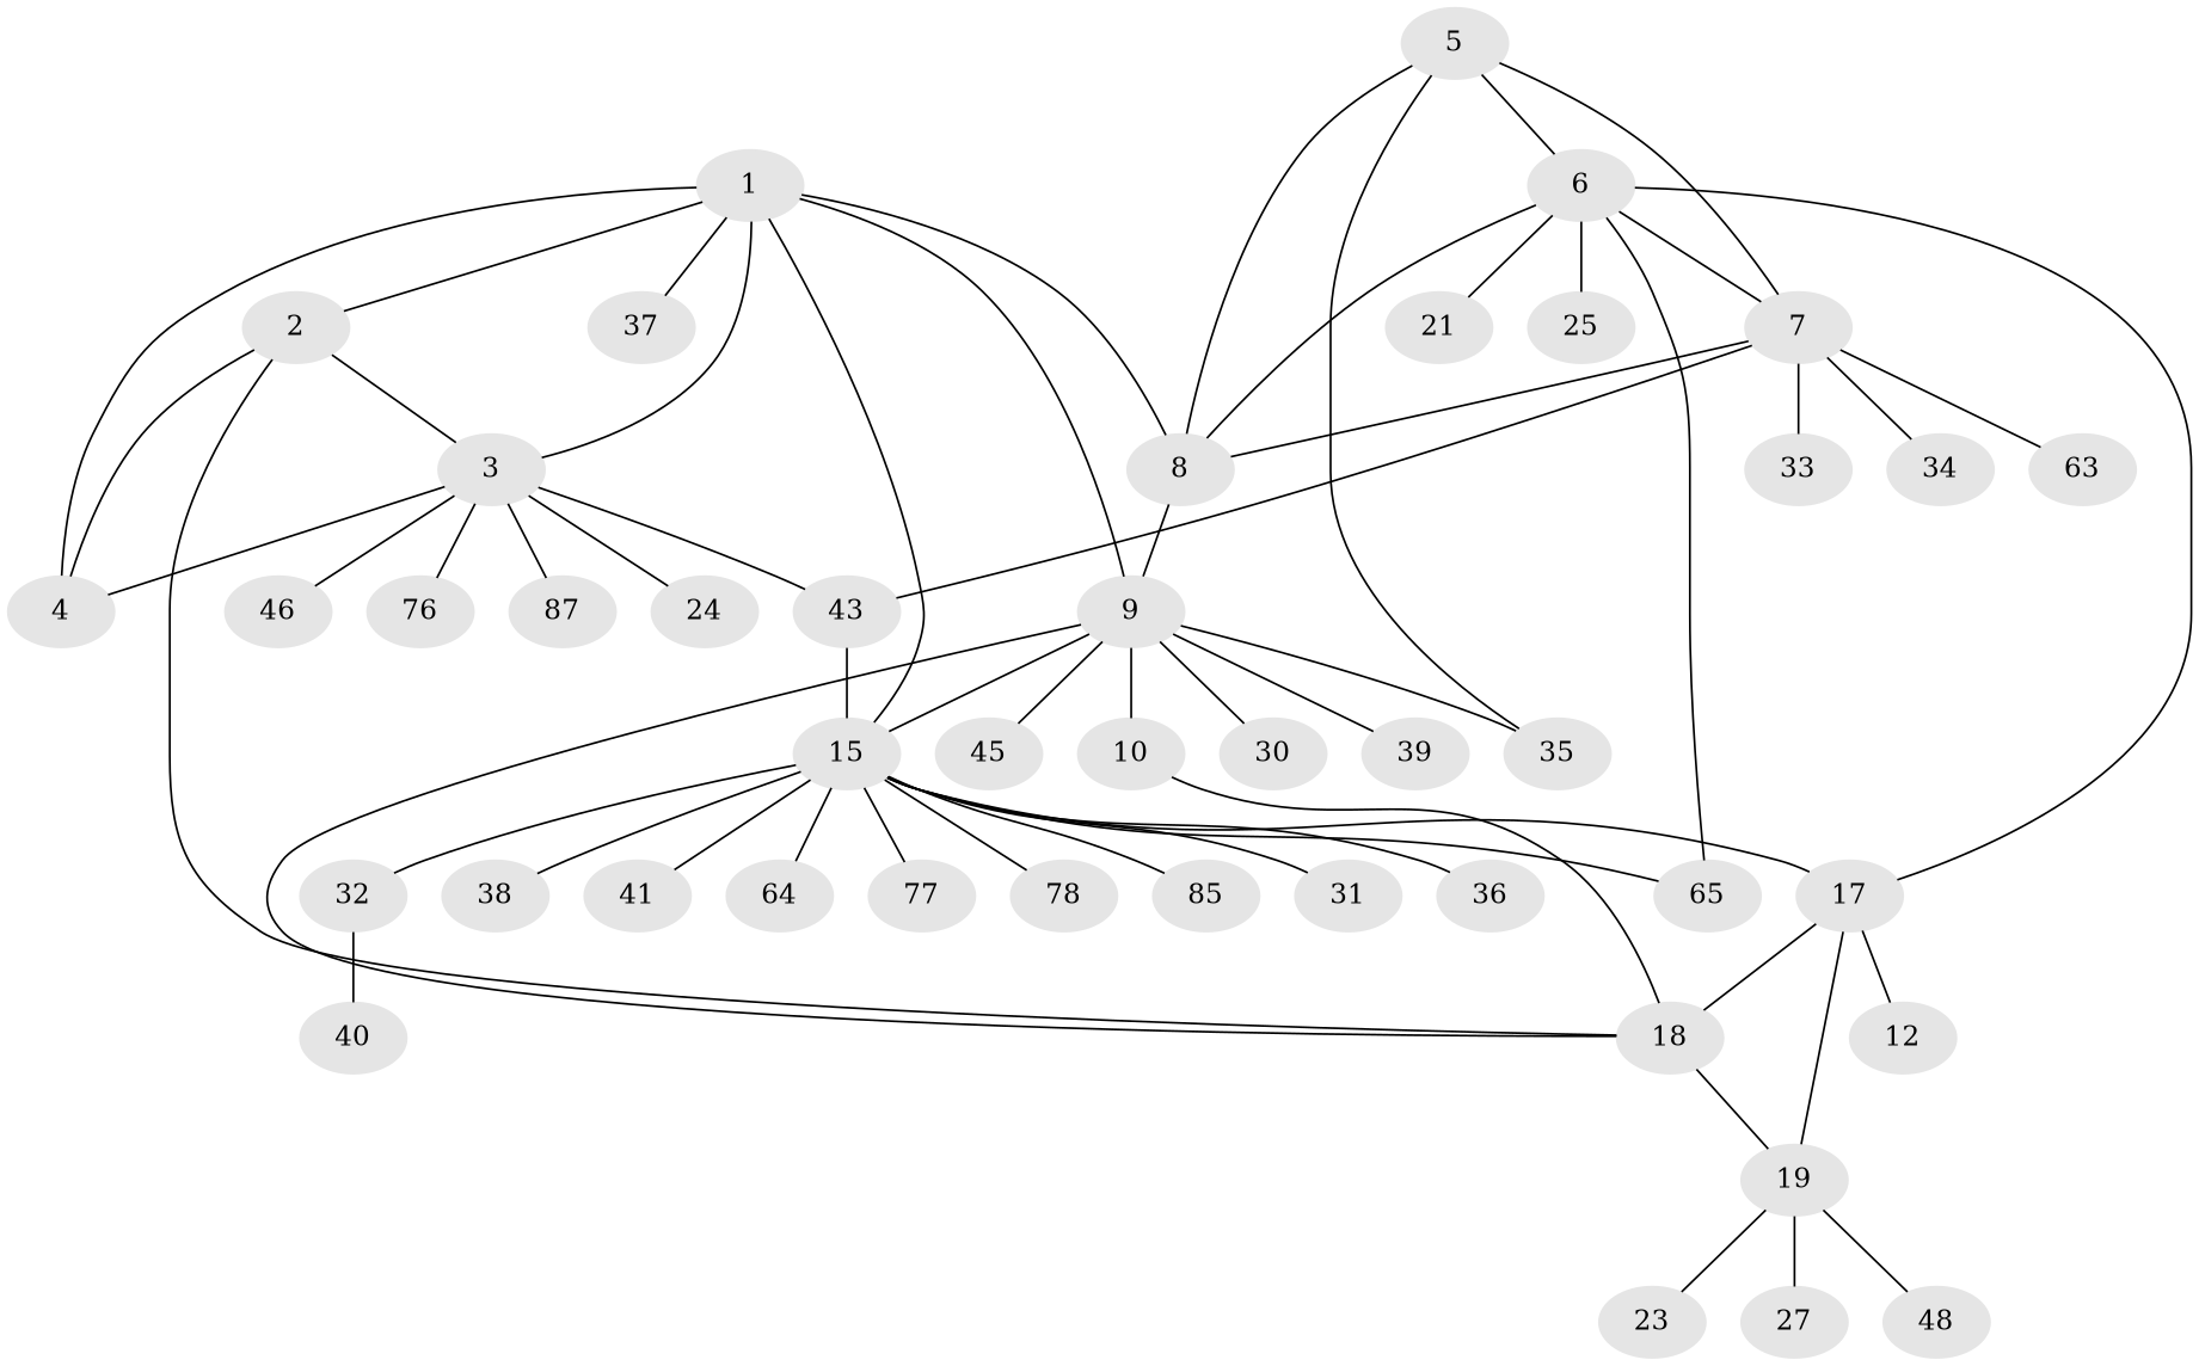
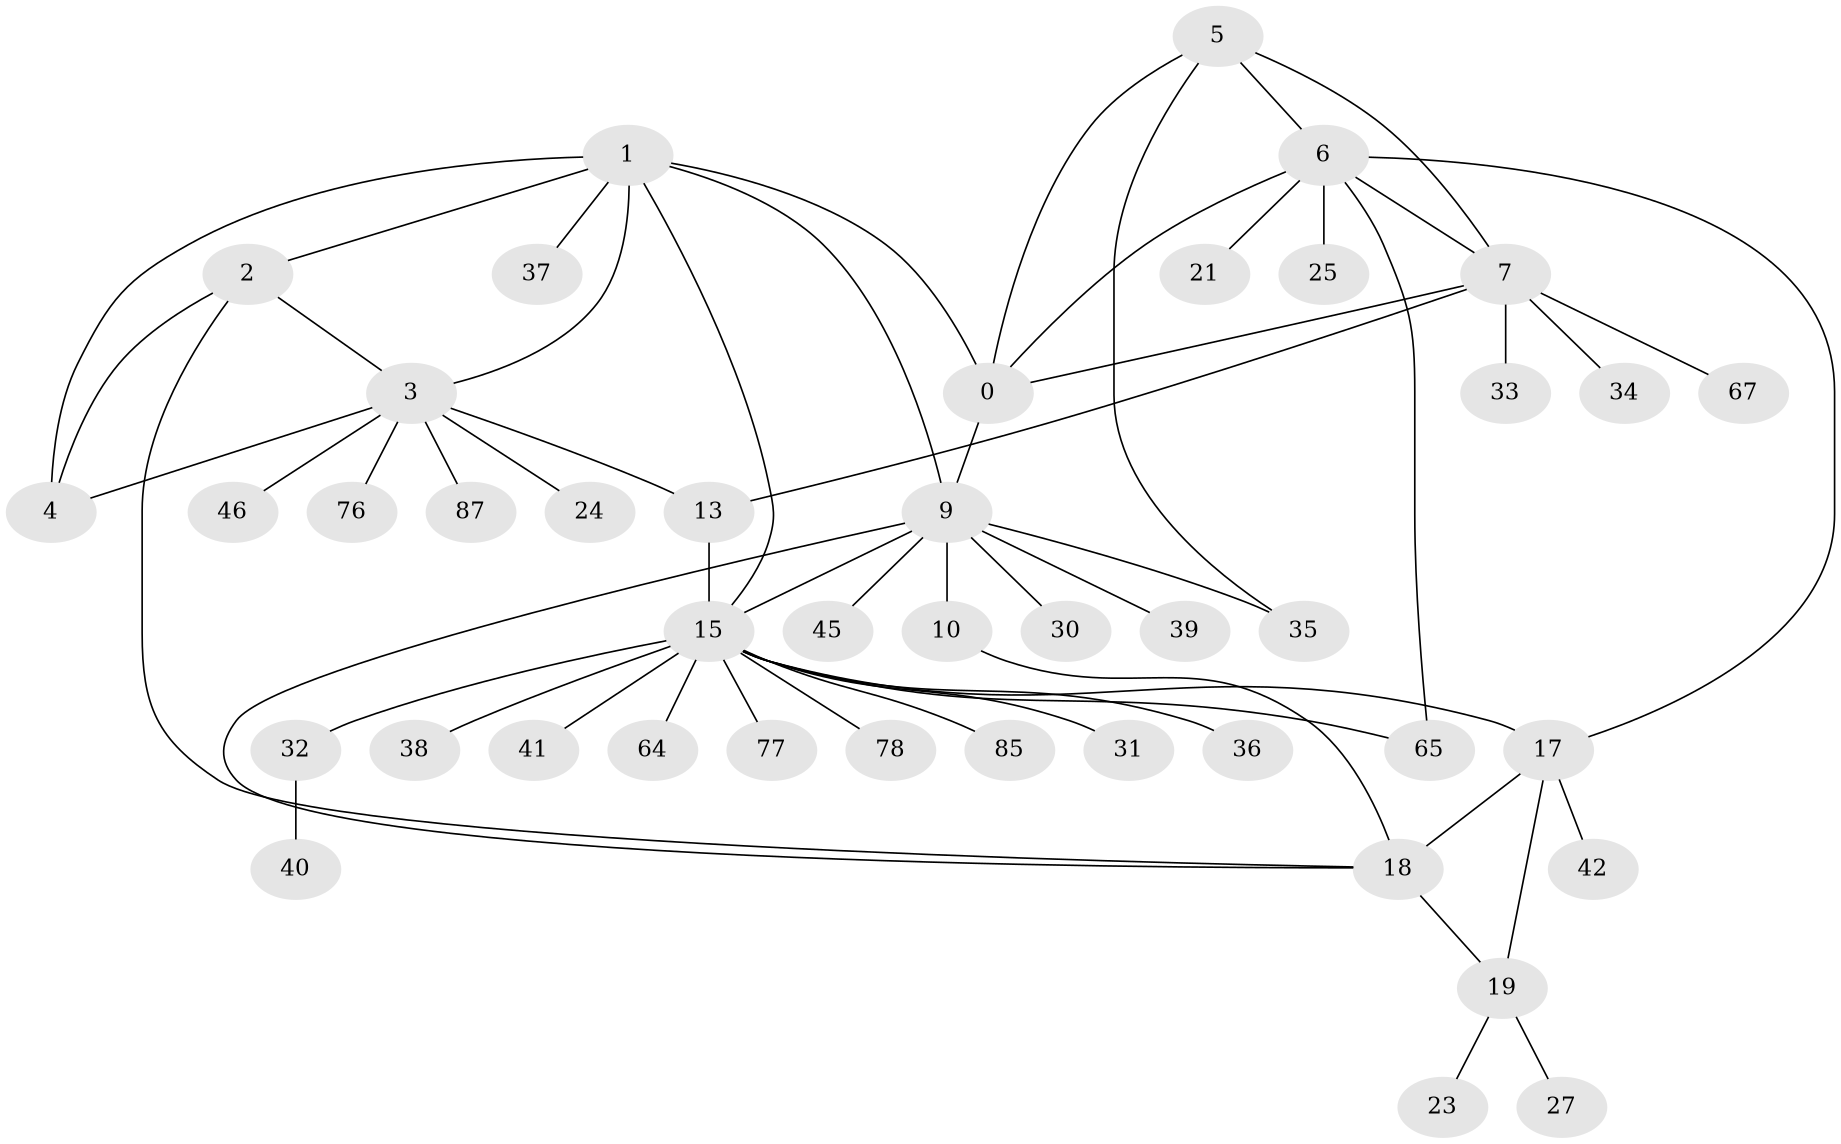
  graph {
    node [color=gray90 style=filled]
    1 [super="+44+81"]
    2
    3
    4 [super="+52+66+68"]
-   8 [super="+86+59"]
+   8 [super="+86+59" label=0]
    9 [super="+11+62+83"]
    15 [super="+16"]
    37
    18 [super="+58"]
-   13 [super="+51+26+14" label=43]
+   13 [super="+51+26+14"]
    24
    46
    76
    87
    35 [super="+71"]
    10
    30
    39
    45
    17 [super="+20"]
    65
    31
    32
    36
    38
    41
    64 [super="+79"]
    77
    78
    85
    19
    5
    6
    7 [super="+54+57"]
    21
    25
    33
    34 [super="+53"]
-   63
-   42 [label=12]
+   63 [label=67]
+   42
    40 [super="+47"]
    23
    27
-   48
    1 -- 2
    1 -- 3
    1 -- 4
    1 -- 8
    1 -- 9
    1 -- 15
    1 -- 37
    2 -- 3
    2 -- 4
    2 -- 18
    3 -- 4
    3 -- 13
    3 -- 24
    3 -- 46
    3 -- 76
    3 -- 87
    8 -- 9
    9 -- 15 [weight=3]
    9 -- 18
    9 -- 35
    9 -- 10 [weight=3]
    9 -- 30
    9 -- 39
    9 -- 45
    15 -- 17
    15 -- 65
    15 -- 31
    15 -- 32
    15 -- 36
    15 -- 38
    15 -- 41
    15 -- 64
    15 -- 77
    15 -- 78
    15 -- 85
    18 -- 19
    13 -- 15 [weight=4]
    10 -- 18
    17 -- 18 [weight=2]
    17 -- 19 [weight=2]
    17 -- 42
    32 -- 40
    19 -- 23
    19 -- 27
-   19 -- 48
    5 -- 8
    5 -- 35
    5 -- 6
    5 -- 7
    6 -- 8
    6 -- 17
    6 -- 65
    6 -- 7
    6 -- 21
    6 -- 25
    7 -- 8
    7 -- 13
    7 -- 33
    7 -- 34
    7 -- 63
  }
